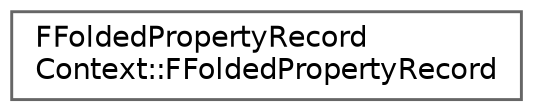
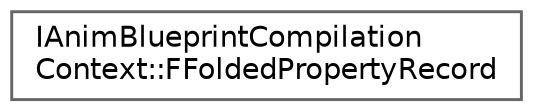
  digraph {
    rankdir=TB
-   n1 [color=grey40 fillcolor=white fontname=Helvetica fontsize=10 height=0.2 label="FFoldedPropertyRecord\lContext::FFoldedPropertyRecord" shape=box style=filled width=0.4]
+   n1 [color=grey40 fillcolor=white fontname=Helvetica fontsize=10 height=0.2 label="IAnimBlueprintCompilation\lContext::FFoldedPropertyRecord" shape=box style=filled width=0.4]
  }
